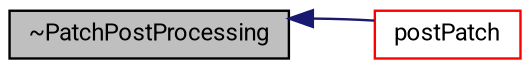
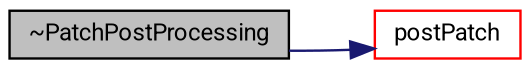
  digraph {
    rankdir=LR
    fontname=Roboto
    node [fontname=Roboto fontsize=10 shape=record]
    n1 [color=black fillcolor=grey75 fontcolor=black height=0.2 label="~PatchPostProcessing" style=filled width=0.4]
    n2 [color=red height=0.2 label=postPatch width=0.4]
-   n2 -> n1 [color=midnightblue fontname=Roboto fontsize=10 labelfontname=FreeSans labelfontsize=10 style=solid]
+   n1 -> n2 [color=midnightblue fontname=Roboto fontsize=10 labelfontname=FreeSans labelfontsize=10 style=solid]
  }
